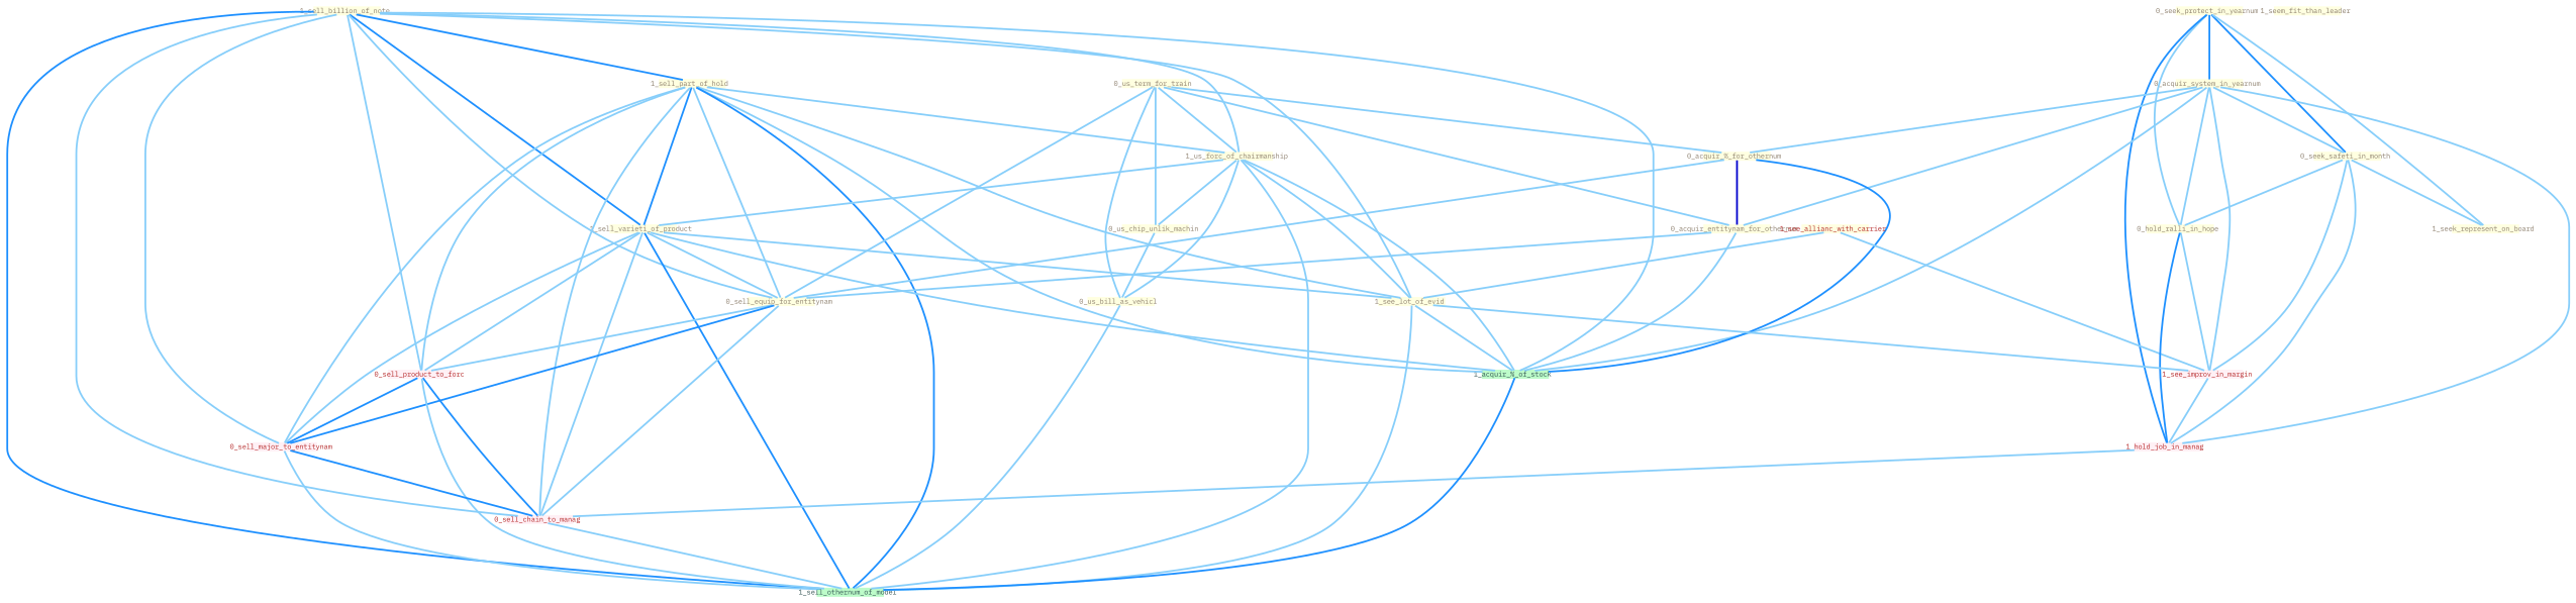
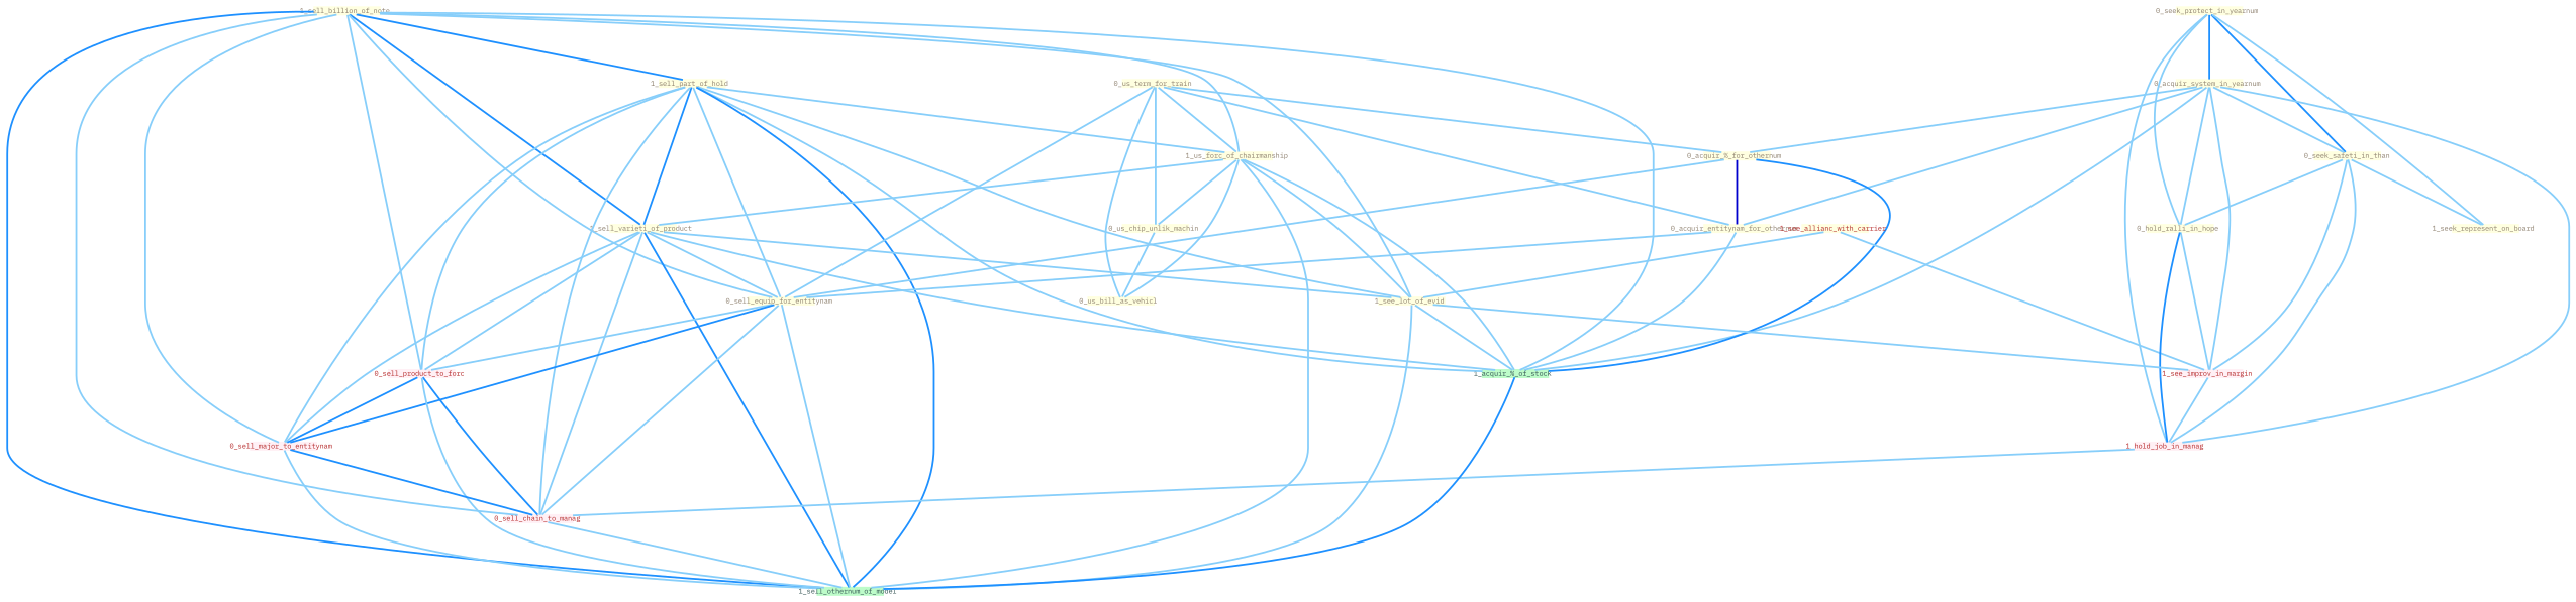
  graph {
    fontname="IBM Plex Mono"
    node [color="#ffffe0" fixedsize=true fontcolor="#8b7d6b" fontname="IBM Plex Mono" fontsize=4 shape=polygon style=filled]
    edge [color="#87cefa" fontname="IBM Plex Mono" w=1]
    "1_sell_billion_of_note " [height=.06 width=.5]
    "1_sell_part_of_hold " [height=.06 width=.5]
-   "1_seem_fit_than_leader " [height=.06 width=.5]
    "0_us_term_for_train " [height=.06 width=.5]
    "1_us_forc_of_chairmanship " [height=.06 width=.5]
    "0_seek_protect_in_yearnum " [height=.06 width=.5]
    "0_acquir_system_in_yearnum " [height=.06 width=.5]
    "0_acquir_%_for_othernum " [height=.06 width=.5]
-   "0_seek_safeti_in_month " [height=.06 width=.5]
+   "0_seek_safeti_in_month " [height=.06 width=.5 label="0_seek_safeti_in_than"]
    "1_see_allianc_with_carrier " [fontcolor="#b22222" height=.06 width=.5]
    "0_acquir_entitynam_for_othernum " [height=.06 width=.5]
    "0_us_chip_unlik_machin " [height=.06 width=.5]
    "1_sell_varieti_of_product " [height=.06 width=.5]
    "0_sell_equip_for_entitynam " [height=.06 width=.5]
    "1_seek_represent_on_board " [height=.06 width=.5]
    "0_us_bill_as_vehicl " [height=.06 width=.5]
    "0_hold_ralli_in_hope " [height=.06 width=.5]
    "1_see_lot_of_evid " [height=.06 width=.5]
    "1_see_improv_in_margin " [color="#fff0f5" fontcolor="#b22222" height=.06 width=.5]
    "1_hold_job_in_manag " [color="#fff0f5" fontcolor="#b22222" height=.06 width=.5]
    "0_sell_product_to_forc " [color="#fff0f5" fontcolor="#b22222" height=.06 width=.5]
    "0_sell_major_to_entitynam " [color="#fff0f5" fontcolor="#b22222" height=.06 width=.5]
    "0_sell_chain_to_manag " [color="#fff0f5" fontcolor="#b22222" height=.06 width=.5]
    "1_acquir_%_of_stock " [color="#BDFCC9" fontcolor="#2f4f4f" height=.06 width=.5]
    "1_sell_othernum_of_model " [color="#BDFCC9" fontcolor="#2f4f4f" height=.06 width=.5]
    subgraph sub_1 {
      "1_sell_billion_of_note "
      "1_sell_part_of_hold "
-     "1_seem_fit_than_leader "
      "0_us_term_for_train "
      "1_us_forc_of_chairmanship "
      "0_seek_protect_in_yearnum "
      "0_acquir_system_in_yearnum "
      "0_acquir_%_for_othernum "
      "0_seek_safeti_in_month "
      "1_see_allianc_with_carrier "
      "0_acquir_entitynam_for_othernum "
      "0_us_chip_unlik_machin "
      "1_sell_varieti_of_product "
      "0_sell_equip_for_entitynam "
      "1_seek_represent_on_board "
      "0_us_bill_as_vehicl "
      "0_hold_ralli_in_hope "
      "1_see_lot_of_evid "
    }
    subgraph sub_2 {
      "1_see_improv_in_margin "
      "1_hold_job_in_manag "
      "0_sell_product_to_forc "
      "0_sell_major_to_entitynam "
      "0_sell_chain_to_manag "
    }
    "1_sell_billion_of_note " -- "1_sell_part_of_hold " [color="#1e90ff" w=2]
    "1_sell_billion_of_note " -- "1_us_forc_of_chairmanship "
    "1_sell_billion_of_note " -- "1_sell_varieti_of_product " [color="#1e90ff" w=2]
    "1_sell_billion_of_note " -- "0_sell_equip_for_entitynam "
    "1_sell_billion_of_note " -- "1_see_lot_of_evid "
    "1_sell_billion_of_note " -- "0_sell_product_to_forc "
    "1_sell_billion_of_note " -- "0_sell_major_to_entitynam "
    "1_sell_billion_of_note " -- "0_sell_chain_to_manag "
    "1_sell_billion_of_note " -- "1_acquir_%_of_stock "
    "1_sell_billion_of_note " -- "1_sell_othernum_of_model " [color="#1e90ff" w=2]
    "1_sell_part_of_hold " -- "1_us_forc_of_chairmanship "
    "1_sell_part_of_hold " -- "1_sell_varieti_of_product " [color="#1e90ff" w=2]
    "1_sell_part_of_hold " -- "0_sell_equip_for_entitynam "
    "1_sell_part_of_hold " -- "1_see_lot_of_evid "
    "1_sell_part_of_hold " -- "0_sell_product_to_forc "
    "1_sell_part_of_hold " -- "0_sell_major_to_entitynam "
    "1_sell_part_of_hold " -- "0_sell_chain_to_manag "
    "1_sell_part_of_hold " -- "1_acquir_%_of_stock "
    "1_sell_part_of_hold " -- "1_sell_othernum_of_model " [color="#1e90ff" w=2]
    "0_us_term_for_train " -- "1_us_forc_of_chairmanship "
    "0_us_term_for_train " -- "0_acquir_%_for_othernum "
    "0_us_term_for_train " -- "0_acquir_entitynam_for_othernum "
    "0_us_term_for_train " -- "0_us_chip_unlik_machin "
    "0_us_term_for_train " -- "0_sell_equip_for_entitynam "
    "0_us_term_for_train " -- "0_us_bill_as_vehicl "
    "1_us_forc_of_chairmanship " -- "0_us_chip_unlik_machin "
    "1_us_forc_of_chairmanship " -- "1_sell_varieti_of_product "
    "1_us_forc_of_chairmanship " -- "0_us_bill_as_vehicl "
    "1_us_forc_of_chairmanship " -- "1_see_lot_of_evid "
    "1_us_forc_of_chairmanship " -- "1_acquir_%_of_stock "
    "1_us_forc_of_chairmanship " -- "1_sell_othernum_of_model "
    "0_seek_protect_in_yearnum " -- "0_acquir_system_in_yearnum " [color="#1e90ff" w=2]
    "0_seek_protect_in_yearnum " -- "0_seek_safeti_in_month " [color="#1e90ff" w=2]
    "0_seek_protect_in_yearnum " -- "1_seek_represent_on_board "
    "0_seek_protect_in_yearnum " -- "0_hold_ralli_in_hope "
-   "0_seek_protect_in_yearnum " -- "1_hold_job_in_manag " [color="#1e90ff"]
+   "0_seek_protect_in_yearnum " -- "1_hold_job_in_manag "
    "0_acquir_system_in_yearnum " -- "0_acquir_%_for_othernum "
    "0_acquir_system_in_yearnum " -- "0_seek_safeti_in_month "
    "0_acquir_system_in_yearnum " -- "0_acquir_entitynam_for_othernum "
    "0_acquir_system_in_yearnum " -- "0_hold_ralli_in_hope "
    "0_acquir_system_in_yearnum " -- "1_see_improv_in_margin "
    "0_acquir_system_in_yearnum " -- "1_hold_job_in_manag "
    "0_acquir_system_in_yearnum " -- "1_acquir_%_of_stock "
    "0_acquir_%_for_othernum " -- "0_acquir_entitynam_for_othernum " [color="#0000cd" w=3]
    "0_acquir_%_for_othernum " -- "0_sell_equip_for_entitynam "
    "0_acquir_%_for_othernum " -- "1_acquir_%_of_stock " [color="#1e90ff" w=2]
    "0_seek_safeti_in_month " -- "1_seek_represent_on_board "
    "0_seek_safeti_in_month " -- "0_hold_ralli_in_hope "
    "0_seek_safeti_in_month " -- "1_see_improv_in_margin "
    "0_seek_safeti_in_month " -- "1_hold_job_in_manag "
    "1_see_allianc_with_carrier " -- "1_see_lot_of_evid "
    "1_see_allianc_with_carrier " -- "1_see_improv_in_margin "
    "0_acquir_entitynam_for_othernum " -- "0_sell_equip_for_entitynam "
    "0_acquir_entitynam_for_othernum " -- "1_acquir_%_of_stock "
    "0_us_chip_unlik_machin " -- "0_us_bill_as_vehicl "
    "1_sell_varieti_of_product " -- "0_sell_equip_for_entitynam "
    "1_sell_varieti_of_product " -- "1_see_lot_of_evid "
    "1_sell_varieti_of_product " -- "0_sell_product_to_forc "
    "1_sell_varieti_of_product " -- "0_sell_major_to_entitynam "
    "1_sell_varieti_of_product " -- "0_sell_chain_to_manag "
    "1_sell_varieti_of_product " -- "1_acquir_%_of_stock "
    "1_sell_varieti_of_product " -- "1_sell_othernum_of_model " [color="#1e90ff" w=2]
    "0_sell_equip_for_entitynam " -- "0_sell_product_to_forc "
    "0_sell_equip_for_entitynam " -- "0_sell_major_to_entitynam " [color="#1e90ff" w=2]
    "0_sell_equip_for_entitynam " -- "0_sell_chain_to_manag "
-   "0_us_bill_as_vehicl " -- "1_sell_othernum_of_model "
+   "0_sell_equip_for_entitynam " -- "1_sell_othernum_of_model "
    "0_hold_ralli_in_hope " -- "1_see_improv_in_margin "
    "0_hold_ralli_in_hope " -- "1_hold_job_in_manag " [color="#1e90ff" w=2]
    "1_see_lot_of_evid " -- "1_see_improv_in_margin "
    "1_see_lot_of_evid " -- "1_acquir_%_of_stock "
    "1_see_lot_of_evid " -- "1_sell_othernum_of_model "
    "1_see_improv_in_margin " -- "1_hold_job_in_manag "
    "1_hold_job_in_manag " -- "0_sell_chain_to_manag "
    "0_sell_product_to_forc " -- "0_sell_major_to_entitynam " [color="#1e90ff" w=2]
    "0_sell_product_to_forc " -- "0_sell_chain_to_manag " [color="#1e90ff" w=2]
    "0_sell_product_to_forc " -- "1_sell_othernum_of_model "
    "0_sell_major_to_entitynam " -- "0_sell_chain_to_manag " [color="#1e90ff" w=2]
    "0_sell_major_to_entitynam " -- "1_sell_othernum_of_model "
    "0_sell_chain_to_manag " -- "1_sell_othernum_of_model "
    "1_acquir_%_of_stock " -- "1_sell_othernum_of_model " [color="#1e90ff"]
  }
